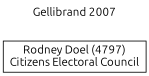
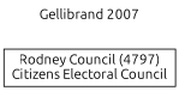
  digraph {
    label="Gellibrand 2007"
    labelloc=t
    mclimit=10
    fontname=Ubuntu
-   n1 [label="Rodney Doel (4797)\nCitizens Electoral Council" shape=box fontname=Ubuntu]
+   n1 [label="Rodney Council (4797)\nCitizens Electoral Council" shape=box fontname=Ubuntu]
  }
